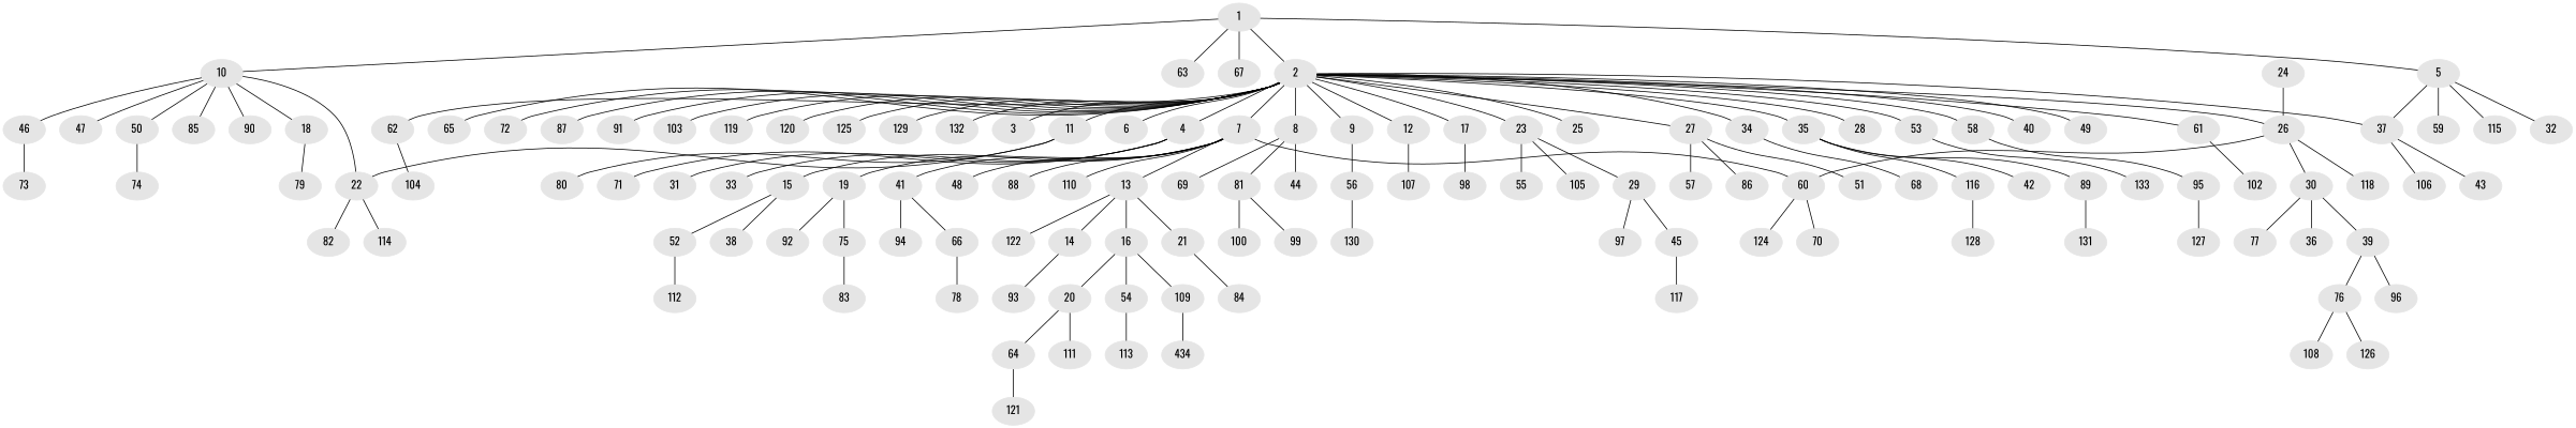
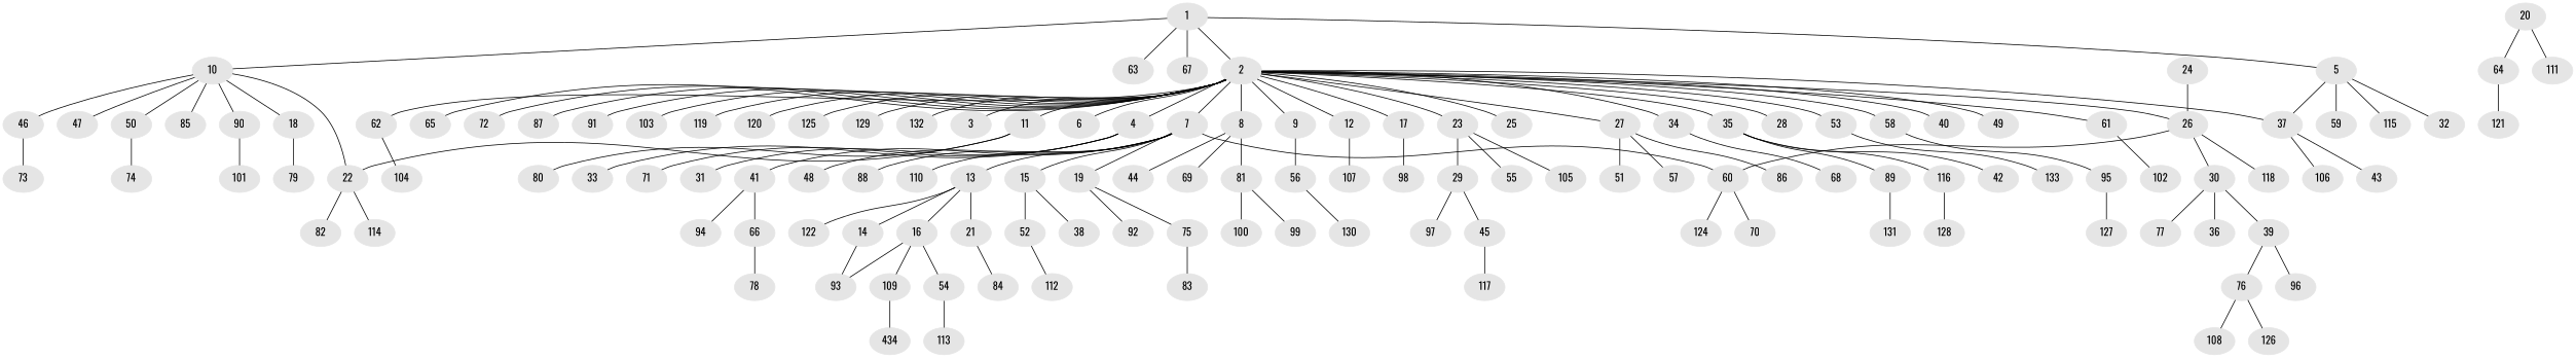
  graph {
    fontname=Oswald
    node [color=gray90 fontname=Oswald style=filled]
    edge [fontname=Oswald]
    1
    2
    5
    10
    63
    67
    3
    4
    6
    7
    8
    9
    11
    12
    17
    23
    25
    27
    28
    34
    35
    37
    40
    49
    53
    58
    61
    62
    65
    72
    87
    91
    103
    119
    120
    125
    129
    132
    26
    32
    59
    115
    18
    22
    46
    47
    50
    85
    90
    31
    33
    71
    13
    15
    19
    41
    48
    60
    88
    110
    44
    69
    81
    56
    80
    107
    98
    29
    55
    105
    24
    51
    57
    86
    68
    42
    89
    116
    43
    106
    133
    95
    102
    104
    14
    16
    21
    122
    38
    52
    75
    92
    66
    94
    70
    124
    99
    100
    130
    79
    82
    114
    73
    74
+   101
    93
    20
    54
    109
    84
    112
    64
    111
    113
    n115 [label=434]
    83
    121
    45
    97
    30
    118
    36
    39
    77
    117
    76
    96
    131
    128
    108
    126
    78
    127
    1 -- 2
    1 -- 5
    1 -- 10
    1 -- 63
    1 -- 67
    2 -- 3
    2 -- 4
    2 -- 6
    2 -- 7
    2 -- 8
    2 -- 9
    2 -- 11
    2 -- 12
    2 -- 17
    2 -- 23
    2 -- 25
    2 -- 27
    2 -- 28
    2 -- 34
    2 -- 35
    2 -- 37
    2 -- 40
    2 -- 49
    2 -- 53
    2 -- 58
    2 -- 61
    2 -- 62
    2 -- 65
    2 -- 72
    2 -- 87
    2 -- 91
    2 -- 103
    2 -- 119
    2 -- 120
    2 -- 125
    2 -- 129
    2 -- 132
    2 -- 26
    5 -- 37
    5 -- 32
    5 -- 59
    5 -- 115
    10 -- 18
    10 -- 22
    10 -- 46
    10 -- 47
    10 -- 50
    10 -- 85
    10 -- 90
    4 -- 31
    4 -- 33
    4 -- 71
    7 -- 13
    7 -- 15
    7 -- 19
    7 -- 41
    7 -- 48
    7 -- 60
    7 -- 88
    7 -- 110
    8 -- 44
    8 -- 69
    8 -- 81
    9 -- 56
    11 -- 22
    11 -- 80
    12 -- 107
    17 -- 98
    23 -- 29
    23 -- 55
    23 -- 105
    27 -- 51
    27 -- 57
    27 -- 86
    34 -- 68
    35 -- 42
    35 -- 89
    35 -- 116
    37 -- 43
    37 -- 106
    53 -- 133
    58 -- 95
    61 -- 102
    62 -- 104
    26 -- 60
    26 -- 30
    26 -- 118
    18 -- 79
    22 -- 82
    22 -- 114
    46 -- 73
    50 -- 74
+   90 -- 101
    13 -- 14
    13 -- 16
    13 -- 21
    13 -- 122
    15 -- 38
    15 -- 52
    19 -- 75
    19 -- 92
    41 -- 66
    41 -- 94
    60 -- 70
    60 -- 124
    81 -- 99
    81 -- 100
    56 -- 130
    29 -- 45
    29 -- 97
    24 -- 26
    89 -- 131
    116 -- 128
    95 -- 127
    14 -- 93
-   16 -- 20
+   16 -- 93
    16 -- 54
    16 -- 109
    21 -- 84
    52 -- 112
    75 -- 83
    66 -- 78
    20 -- 64
    20 -- 111
    54 -- 113
    109 -- n115
    64 -- 121
    45 -- 117
    30 -- 36
    30 -- 39
    30 -- 77
    39 -- 76
    39 -- 96
    76 -- 108
    76 -- 126
  }
